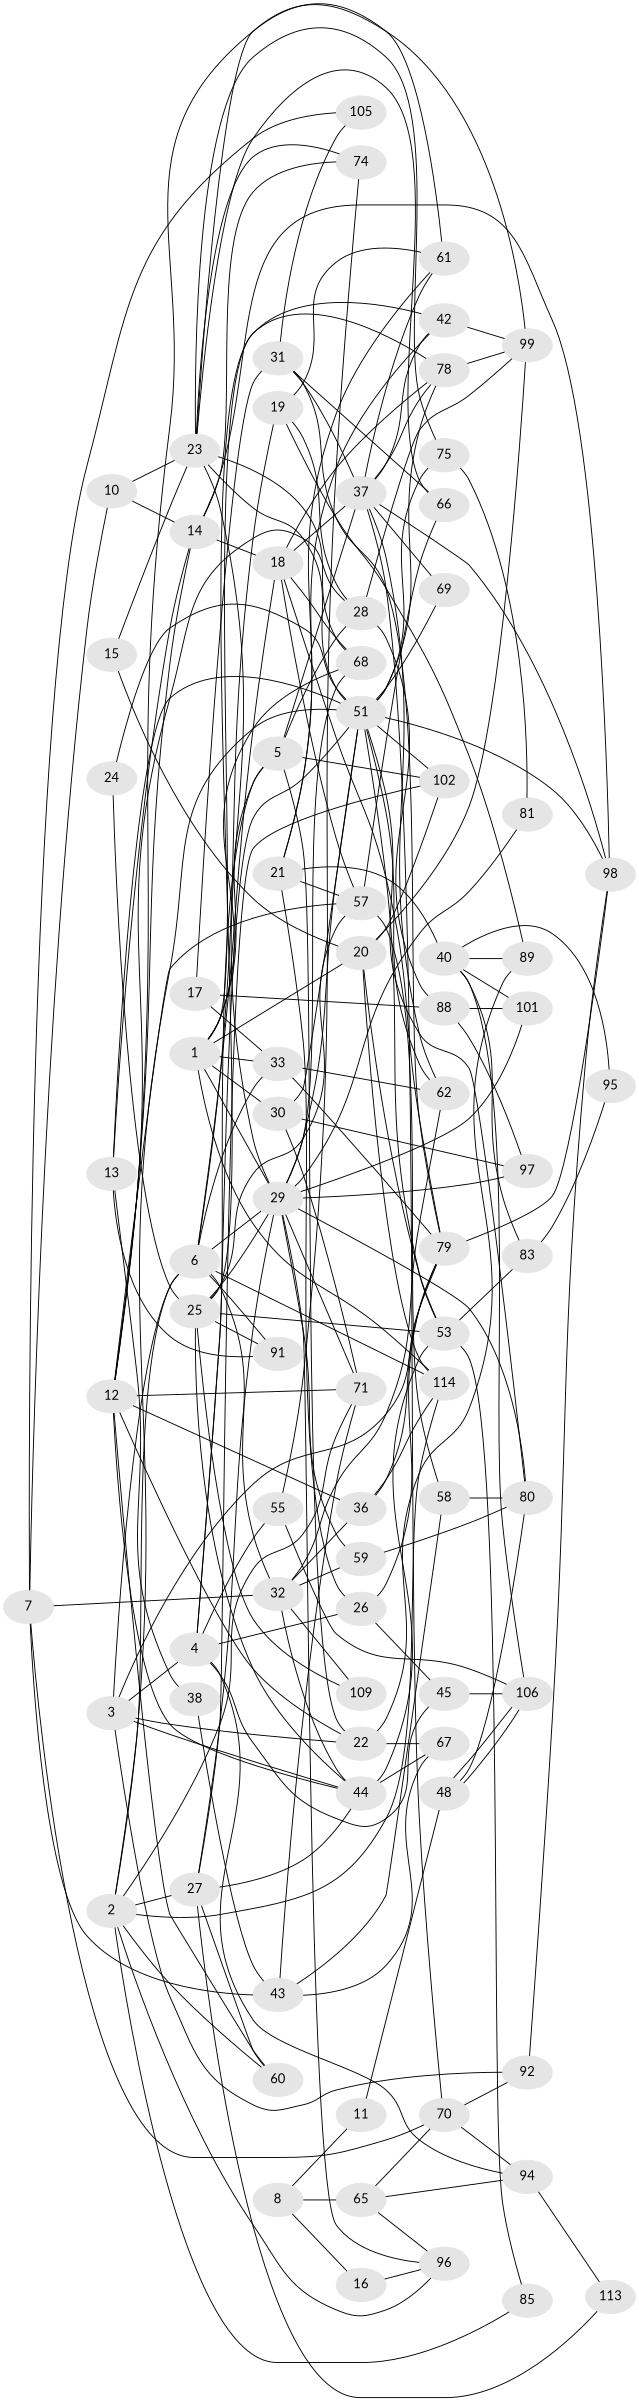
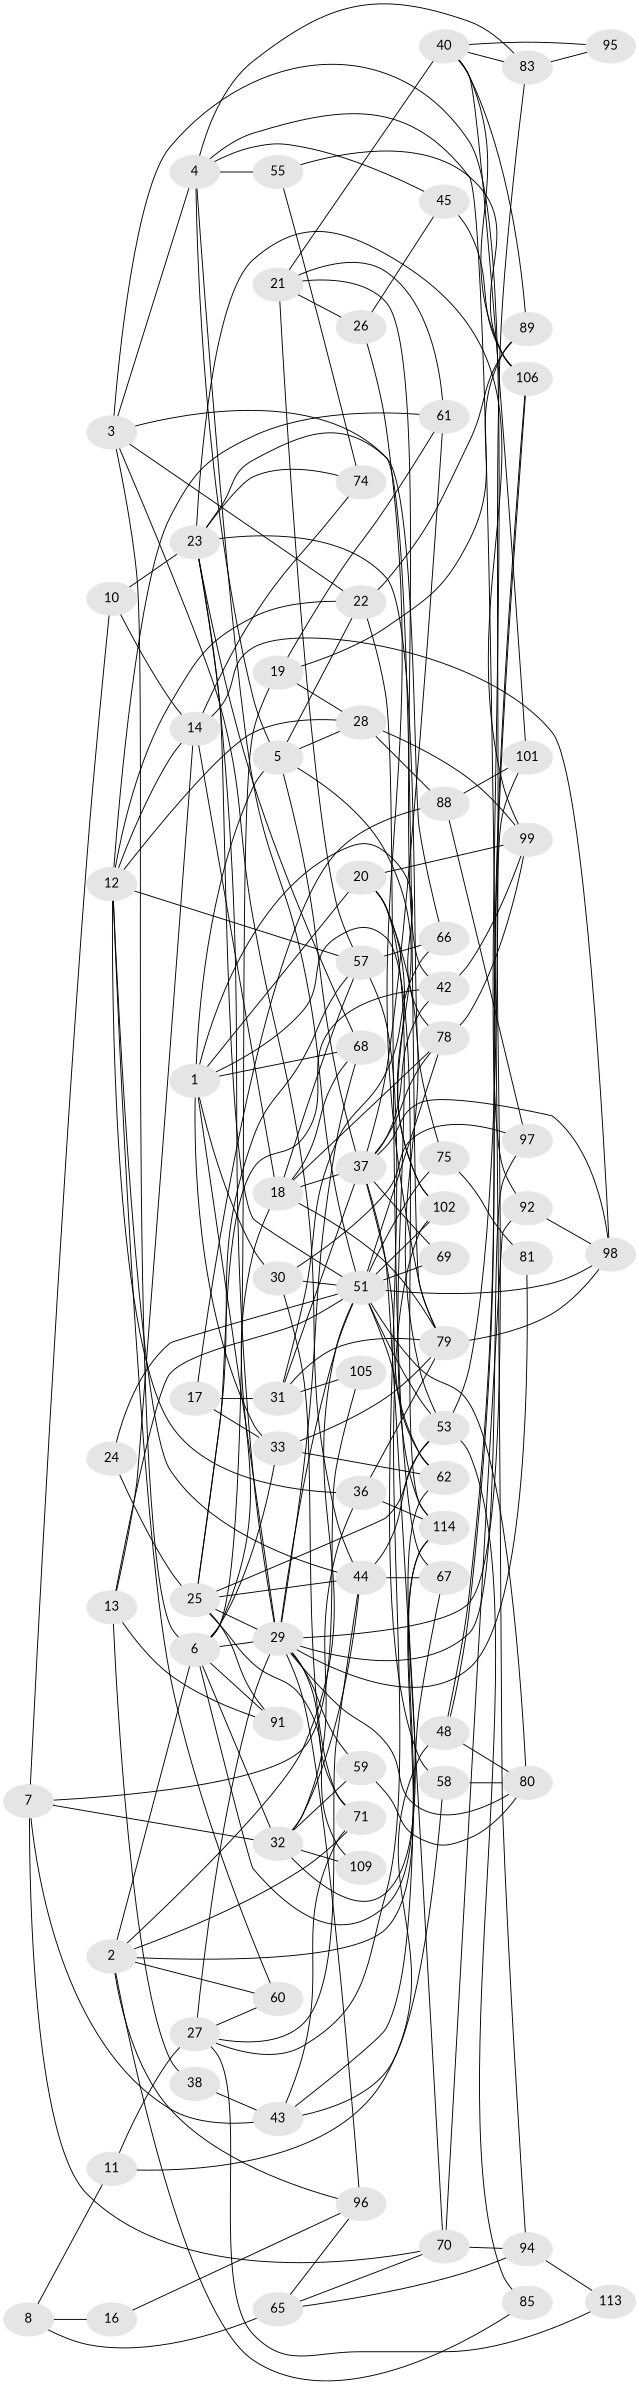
  graph {
    fontname=Lato
    rankdir=LR
    node [color=gray90 fontname=Lato style=filled]
    edge [fontname=Lato]
    1 [super="+9"]
    5 [super="+77"]
    20 [super="+70"]
    29 [super="+82+62+111"]
    30
    33 [super="+73"]
    68
    78
    114 [super="+118"]
    22 [super="+39"]
    28
    37 [super="+46"]
    102
    53
    99
    51 [super="+115+76+110"]
    71
    96
    59
    80
    81
    97
    101
    79
    n25 [label=62 super="+117"]
    6 [super="+108"]
    18 [super="+90"]
    19
    32 [super="+34"]
    91
    2
    60
    85
    98 [super="+103"]
    75
    69
    3 [super="+107"]
    4 [super="+35"]
    44 [super="+104"]
    92
    45
    55 [super="+100"]
    83
    94
    89
    67
    106
    74
    95
    113
    88
    n52 [label=70]
    61
    42
    57
    36 [super="+64"]
    109
    7
    10
    43 [super="+86+54"]
    105
    14 [super="+56"]
    23 [super="+47"]
    58 [super="+87"]
    8
    11
    16
    65
    27 [super="+41"]
    48
    66
    12 [super="+49"]
    13
    38
-   15
    17 [super="+84"]
    31
    21
    26
    40 [super="+112"]
    24
    25
    1 -- 5
    1 -- 20
    1 -- 29
    1 -- 30
    1 -- 33
    1 -- 68
    1 -- 78
    1 -- 114
    5 -- 22
    5 -- 28
    5 -- 37
    5 -- 102
    20 -- 114
    20 -- 102
    20 -- 53
    20 -- 99
    29 -- 68
    29 -- 51
    29 -- 71
    29 -- 96
    29 -- 59
    29 -- 80
    29 -- 81
    29 -- 97 [weight=2]
    29 -- 101
    30 -- 51 [weight=2]
    30 -- 71
    30 -- 97
    33 -- 79
    33 -- n25
    78 -- 99
    22 -- 89
    22 -- 67
    28 -- 99
    28 -- 88
    37 -- 78
    37 -- n25
    37 -- 98
    37 -- 69
    37 -- n52
    37 -- 61
    37 -- 42
    53 -- 85
    53 -- 83
    51 -- 78
    51 -- 102
    51 -- 53
    51 -- 80
    51 -- n25
    51 -- 98
    51 -- 75
    51 -- 69
    59 -- 80
    79 -- 98 [weight=2]
    6 -- 29
    6 -- 33
    6 -- 114
    6 -- 18
    6 -- 19
    6 -- 32
    6 -- 91
    18 -- 68
    18 -- 78
    18 -- 37
    18 -- 79
    18 -- 57
    19 -- 28
    19 -- 89
    19 -- 61
    32 -- 59
    32 -- n25
    32 -- 44
    32 -- 36
    32 -- 109
    2 -- 114
    2 -- 51
    2 -- 71
    2 -- 96
    2 -- 6
    2 -- 60
    2 -- 85
    75 -- 81
    3 -- 22
    3 -- 79
    3 -- 6
    3 -- 4
    3 -- 44
    3 -- 92
    4 -- 5
    4 -- 51
    4 -- 45
    4 -- 55
-   4 -- 26
+   4 -- 83
    4 -- 94
    44 -- 53
    44 -- 67
    92 -- 98
    45 -- 106
    55 -- 106
    55 -- 74
    83 -- 95
    94 -- 113
    88 -- 97
    88 -- 101
    n52 -- 92
    n52 -- 94
    42 -- 99
    57 -- 58
    57 -- 66
    36 -- 114
    36 -- 79
    7 -- 32
    7 -- n52
    7 -- 10
    7 -- 43
    7 -- 105
    10 -- 14
    10 -- 23 [weight=2]
    43 -- 71
    43 -- 67
    43 -- 58
    14 -- 18
    14 -- 98
    14 -- 74
    23 -- 29
    23 -- 68
    23 -- 99 [weight=2]
    23 -- 51
    23 -- 75
    23 -- 74
    23 -- 66
    58 -- 80
    8 -- 11
    8 -- 16
    8 -- 65
-   2 -- 27
+   11 -- 27
    11 -- 48
    16 -- 96
    65 -- 96
    65 -- 94
    65 -- n52
    27 -- 29
    27 -- 102
    27 -- 60
    27 -- 44
    27 -- 113
    48 -- 80
    48 -- 106
    48 -- 106
    12 -- 22
    12 -- 28
-   12 -- 71
    12 -- 60
    12 -- 44
    12 -- 61
    12 -- 57
    12 -- 36
    12 -- 14
    13 -- 51
    13 -- 91
    13 -- 14
    13 -- 38
    38 -- 43
-   15 -- 20
-   15 -- 23
    17 -- 33
    17 -- 88
    17 -- 31
    31 -- 37
    31 -- 79
    31 -- 105
    31 -- 66
    21 -- 61
    21 -- 42
    21 -- 57
    21 -- 26
    21 -- 40
    26 -- 79
    26 -- 45
    40 -- 101 [weight=2]
    40 -- 83
    40 -- 89
    40 -- 106
    40 -- 95
    24 -- 51
    24 -- 25
    25 -- 29
    25 -- 53
    25 -- 91
    25 -- 44
    25 -- 42
    25 -- 57
    25 -- 109
  }
